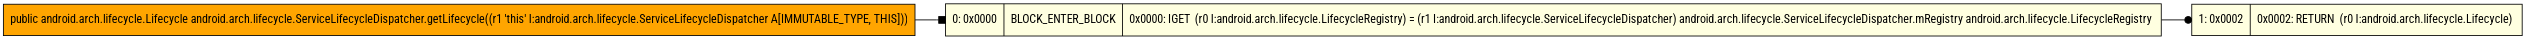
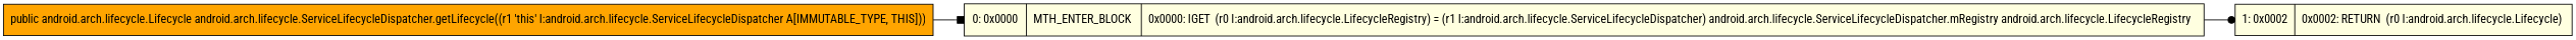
  digraph {
    rankdir=LR
    fontname="Roboto Condensed"
    node [shape=record style=filled fillcolor=lightyellow fontname="Roboto Condensed"]
    edge [fontname="Roboto Condensed"]
-   n1 [label="{0\:\ 0x0000|BLOCK_ENTER_BLOCK\l|0x0000: IGET  (r0 I:android.arch.lifecycle.LifecycleRegistry) = (r1 I:android.arch.lifecycle.ServiceLifecycleDispatcher) android.arch.lifecycle.ServiceLifecycleDispatcher.mRegistry android.arch.lifecycle.LifecycleRegistry \l}"]
+   n1 [label="{0\:\ 0x0000|MTH_ENTER_BLOCK\l|0x0000: IGET  (r0 I:android.arch.lifecycle.LifecycleRegistry) = (r1 I:android.arch.lifecycle.ServiceLifecycleDispatcher) android.arch.lifecycle.ServiceLifecycleDispatcher.mRegistry android.arch.lifecycle.LifecycleRegistry \l}"]
    n2 [label="{1\:\ 0x0002|0x0002: RETURN  (r0 I:android.arch.lifecycle.Lifecycle) \l}"]
    n3 [label="{public android.arch.lifecycle.Lifecycle android.arch.lifecycle.ServiceLifecycleDispatcher.getLifecycle((r1 'this' I:android.arch.lifecycle.ServiceLifecycleDispatcher A[IMMUTABLE_TYPE, THIS])) }" fillcolor=orange]
    n1 -> n2 [arrowhead=dot]
    n3 -> n1 [arrowhead=box]
  }
